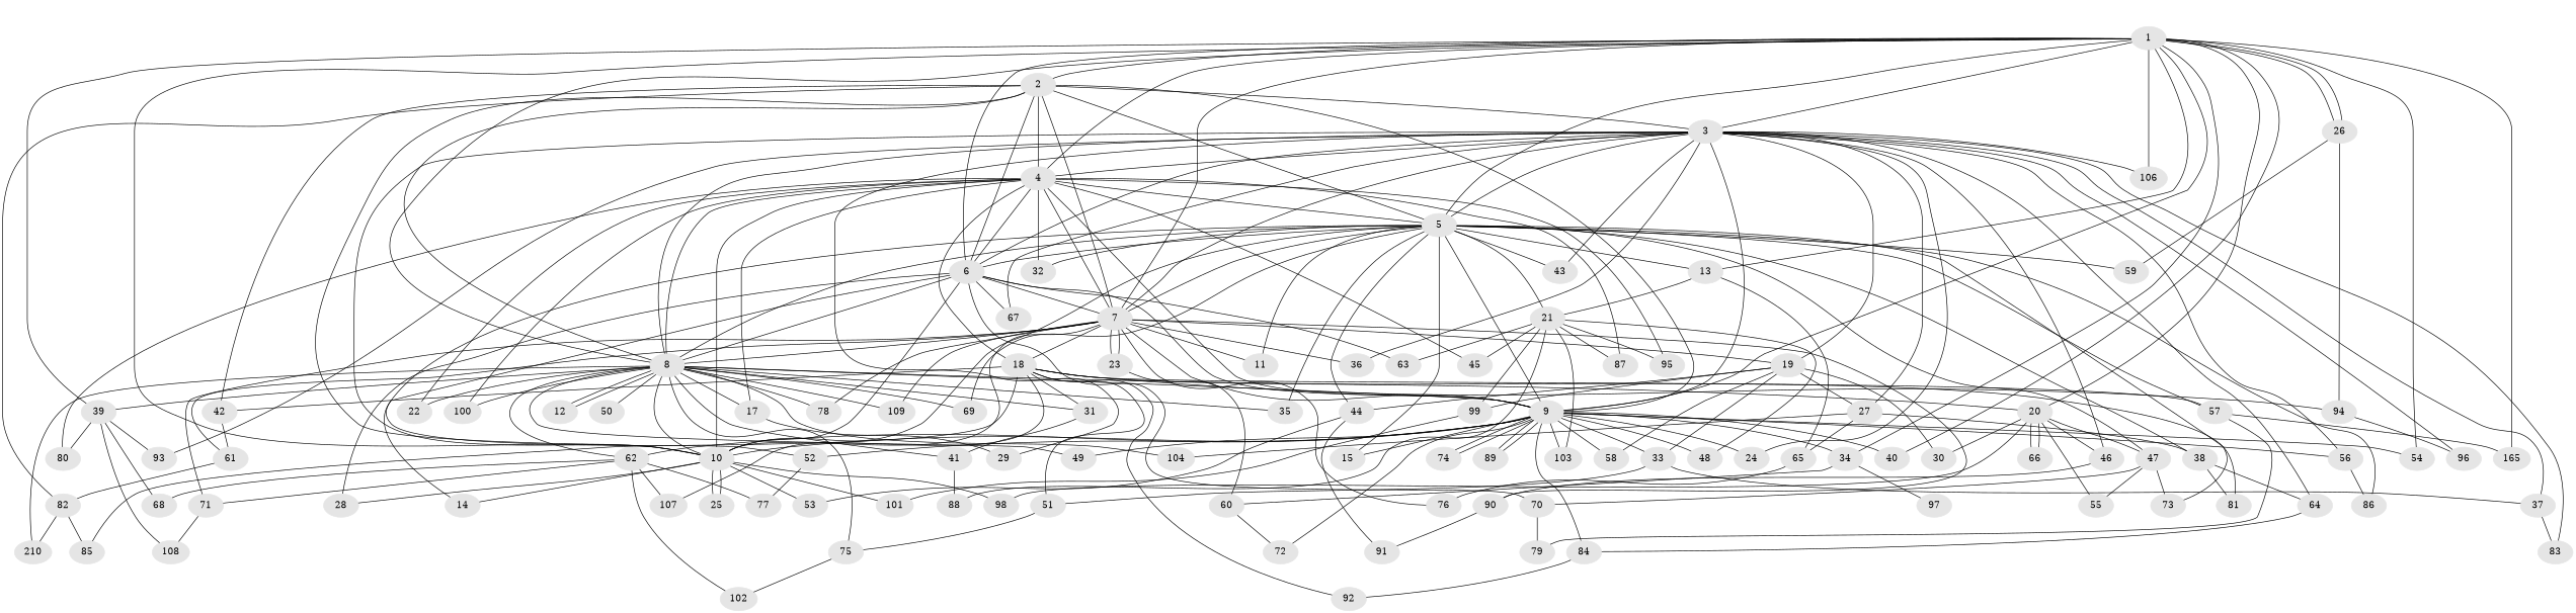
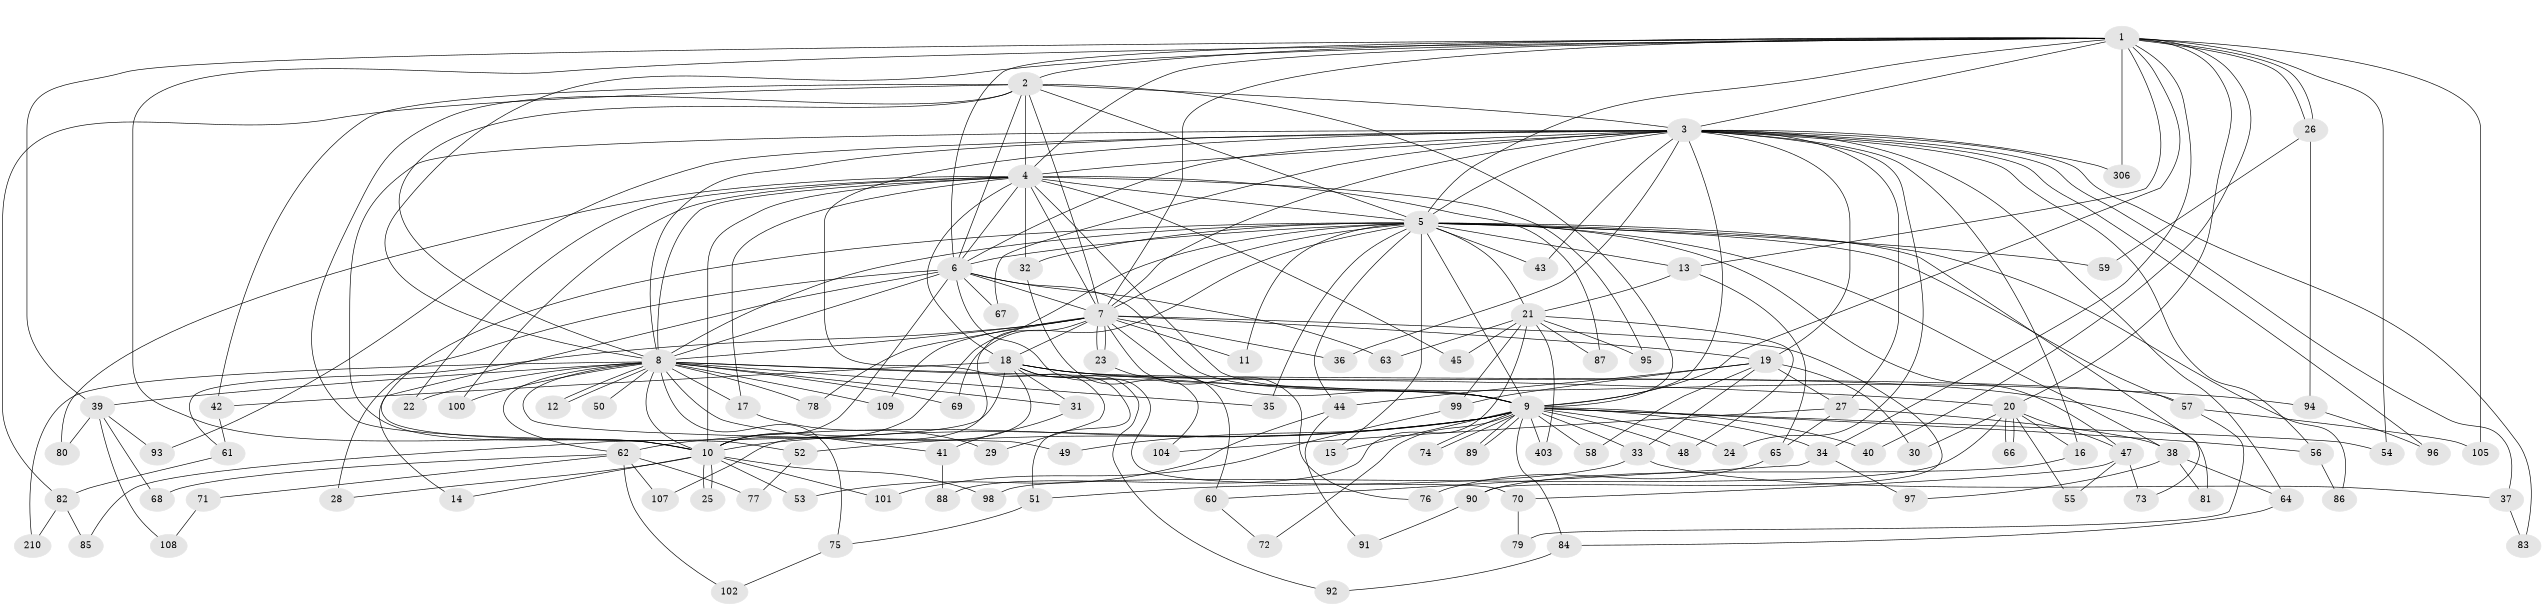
  graph {
    node [color=gray90 style=filled]
    1
    2
    3
    4
    5
    6
    7
    8
    9
    10
    13
    20
    26
    34
    39
    40
    54
-   105 [label=165]
-   106
+   105
+   106 [label=306]
    42
    82
    19
    24
    27
    29
    36
    37
    43
-   46
+   46 [label=16]
    56
    64
    67
    83
    93
    96
    17
    18
    22
    32
    45
    80
    87
    95
    100
    11
    15
    21
    35
    38
    44
    47
    52
    57
    59
    69
    73
    86
    14
    28
    63
    70
    23
    61
    71
    76
    78
    90
    109
    50
    12
    31
    41
    49
    62
    75
    104
    n77 [label=210]
    33
    48
    58
    72
    74
    84
    89
-   103
+   103 [label=403]
    25
    53
    98
    101
    65
    30
    55
    66
    94
    60
    97
    68
    108
    85
    99
    51
    81
    92
    107
    88
    91
    77
    79
    102
    1 -- 2
    1 -- 3
    1 -- 4
    1 -- 5
    1 -- 6
    1 -- 7
    1 -- 8
    1 -- 9
    1 -- 10
    1 -- 13
    1 -- 20
    1 -- 26
    1 -- 26
    1 -- 34
    1 -- 39
    1 -- 40
    1 -- 54
    1 -- 105
    1 -- 106
    2 -- 3
    2 -- 4
    2 -- 5
    2 -- 6
    2 -- 7
    2 -- 8
    2 -- 9
    2 -- 10
    2 -- 42
    2 -- 82
    3 -- 4
    3 -- 5
    3 -- 6
    3 -- 7
    3 -- 8
    3 -- 9
    3 -- 10
    3 -- 106
    3 -- 19
    3 -- 24
    3 -- 27
    3 -- 29
    3 -- 36
    3 -- 37
    3 -- 43
    3 -- 46
    3 -- 56
    3 -- 64
    3 -- 67
    3 -- 83
    3 -- 93
    3 -- 96
    4 -- 5
    4 -- 6
    4 -- 7
    4 -- 8
    4 -- 9
    4 -- 10
    4 -- 17
    4 -- 18
    4 -- 22
    4 -- 32
    4 -- 45
    4 -- 80
    4 -- 87
    4 -- 95
    4 -- 100
    5 -- 6
    5 -- 7
    5 -- 8
    5 -- 9
    5 -- 10
    5 -- 13
    5 -- 43
    5 -- 32
    5 -- 11
    5 -- 15
    5 -- 21
    5 -- 35
    5 -- 38
    5 -- 44
    5 -- 47
    5 -- 52
    5 -- 57
    5 -- 59
    5 -- 69
    5 -- 73
    5 -- 86
    6 -- 7
    6 -- 8
    6 -- 9
    6 -- 10
    6 -- 67
    6 -- 14
    6 -- 28
    6 -- 63
    6 -- 70
    7 -- 8
    7 -- 9
    7 -- 10
    7 -- 19
    7 -- 36
    7 -- 18
    7 -- 11
    7 -- 23
    7 -- 23
    7 -- 61
-   7 -- 71
    7 -- 76
    7 -- 78
    7 -- 90
    7 -- 109
    8 -- 9
    8 -- 10
    8 -- 20
    8 -- 39
    8 -- 17
    8 -- 22
    8 -- 100
    8 -- 35
    8 -- 69
    8 -- 78
    8 -- 109
    8 -- 50
    8 -- 12
    8 -- 12
    8 -- 31
    8 -- 41
    8 -- 49
    8 -- 62
    8 -- 75
-   8 -- 104
+   32 -- 104
    8 -- n77
    9 -- 10
    9 -- 34
    9 -- 40
    9 -- 54
    9 -- 24
    9 -- 56
    9 -- 15
    9 -- 52
    9 -- 49
    9 -- 62
    9 -- 33
    9 -- 48
    9 -- 58
    9 -- 72
    9 -- 74
    9 -- 74
    9 -- 84
    9 -- 89
    9 -- 89
    9 -- 103
    10 -- 14
    10 -- 28
    10 -- 25
    10 -- 25
    10 -- 53
    10 -- 98
    10 -- 101
    13 -- 21
    13 -- 65
    20 -- 46
    20 -- 47
    20 -- 98
    20 -- 30
    20 -- 55
    20 -- 66
    20 -- 66
    26 -- 59
    26 -- 94
    34 -- 60
    34 -- 97
    39 -- 93
    39 -- 80
    39 -- 68
    39 -- 108
    42 -- 61
    82 -- n77
    82 -- 85
    19 -- 27
    19 -- 44
    19 -- 33
    19 -- 58
    19 -- 30
    19 -- 99
    27 -- 38
    27 -- 104
    27 -- 65
    37 -- 83
    46 -- 90
    56 -- 86
    64 -- 84
    17 -- 29
    18 -- 42
    18 -- 57
    18 -- 31
    18 -- 94
    18 -- 85
    18 -- 51
    18 -- 81
    18 -- 92
    18 -- 107
    21 -- 45
    21 -- 87
    21 -- 95
    21 -- 63
    21 -- 48
    21 -- 103
    21 -- 99
    21 -- 88
    38 -- 64
+   38 -- 97
    38 -- 81
    44 -- 53
    44 -- 91
    47 -- 73
    47 -- 70
    47 -- 55
    52 -- 77
    57 -- 105
    57 -- 79
    70 -- 79
    23 -- 60
    61 -- 82
    71 -- 108
    90 -- 91
    31 -- 41
    41 -- 88
    62 -- 71
    62 -- 68
    62 -- 107
    62 -- 77
    62 -- 102
    75 -- 102
    33 -- 37
    33 -- 51
    84 -- 92
    65 -- 76
    94 -- 96
    60 -- 72
    99 -- 101
    51 -- 75
  }
